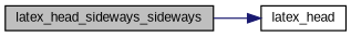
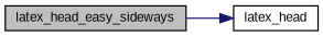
  digraph {
    rankdir=LR
    fontname="Liberation Sans"
    node [color=black fontname="Liberation Sans" fontsize=10 shape=record style=filled]
-   n1 [fillcolor=grey75 fontcolor=black height=0.2 label=latex_head_sideways_sideways width=0.4]
+   n1 [fillcolor=grey75 fontcolor=black height=0.2 label=latex_head_easy_sideways width=0.4]
    n2 [fillcolor=white height=0.2 label=latex_head width=0.4]
    n1 -> n2 [color=midnightblue fontname="Liberation Sans" fontsize=10 labelfontname=Helvetica labelfontsize=10 style=solid]
  }
